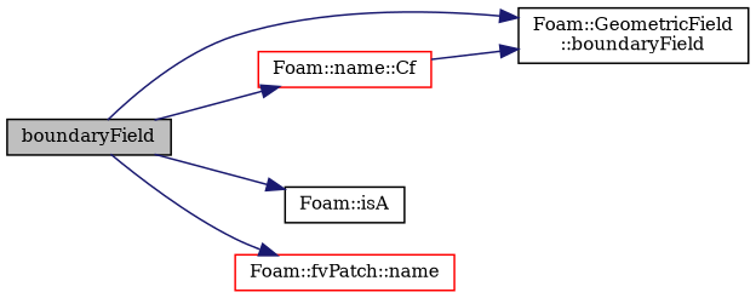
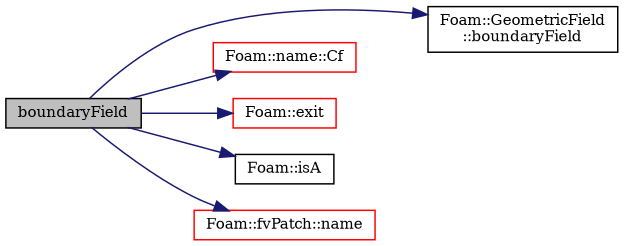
  digraph {
    fontname="DejaVu Serif"
    rankdir=LR
    node [color=black fontname="DejaVu Serif" fontsize=10 shape=record]
    edge [color=midnightblue fontname="DejaVu Serif" fontsize=10 labelfontname=Helvetica labelfontsize=10 style=solid]
    n1 [fillcolor=grey75 fontcolor=black height=0.2 label=boundaryField style=filled width=0.4]
    n2 [height=0.2 label="Foam::GeometricField\l::boundaryField" width=0.4]
    n3 [color=red height=0.2 label="Foam::name::Cf" width=0.4]
+   n4 [color=red height=0.2 label="Foam::exit" width=0.4]
    n5 [height=0.2 label="Foam::isA" width=0.4]
    n6 [color=red height=0.2 label="Foam::fvPatch::name" width=0.4]
    n1 -> n2
    n1 -> n3
+   n1 -> n4
    n1 -> n5
    n1 -> n6
-   n3 -> n2
  }
